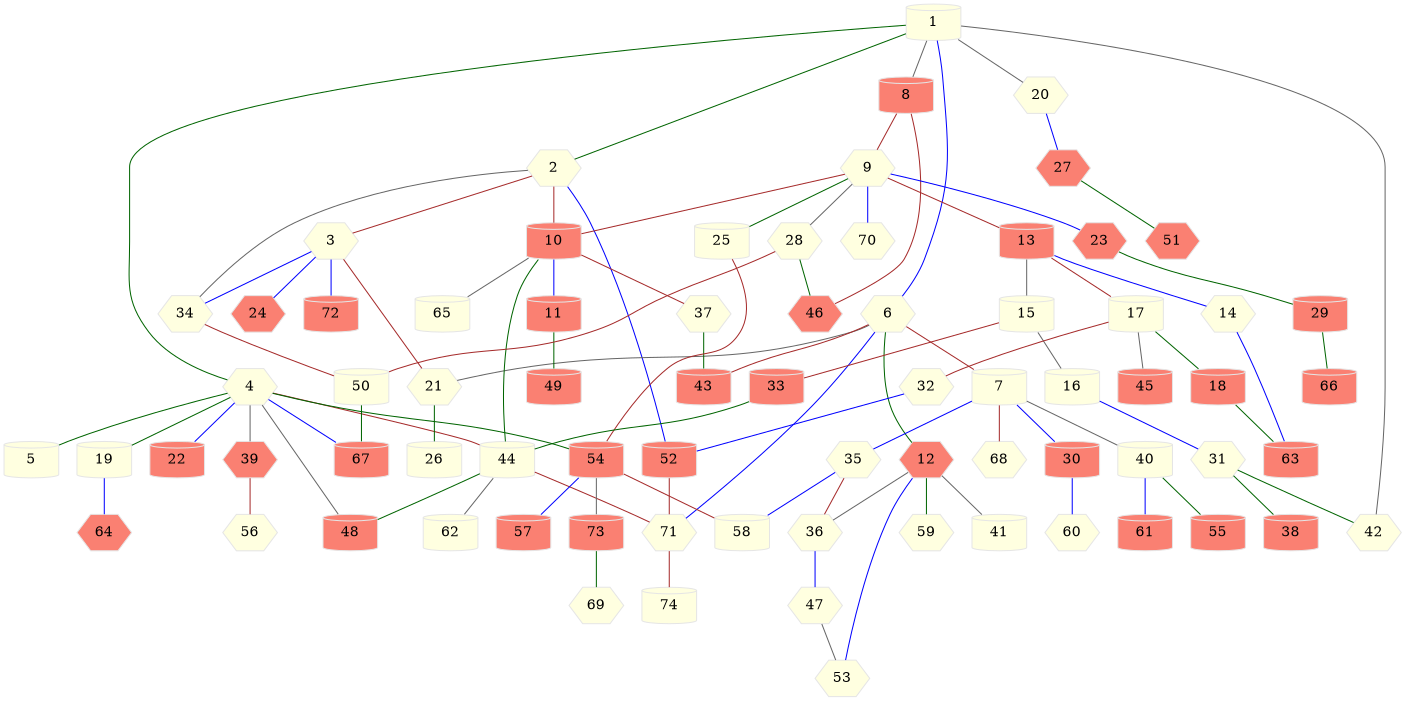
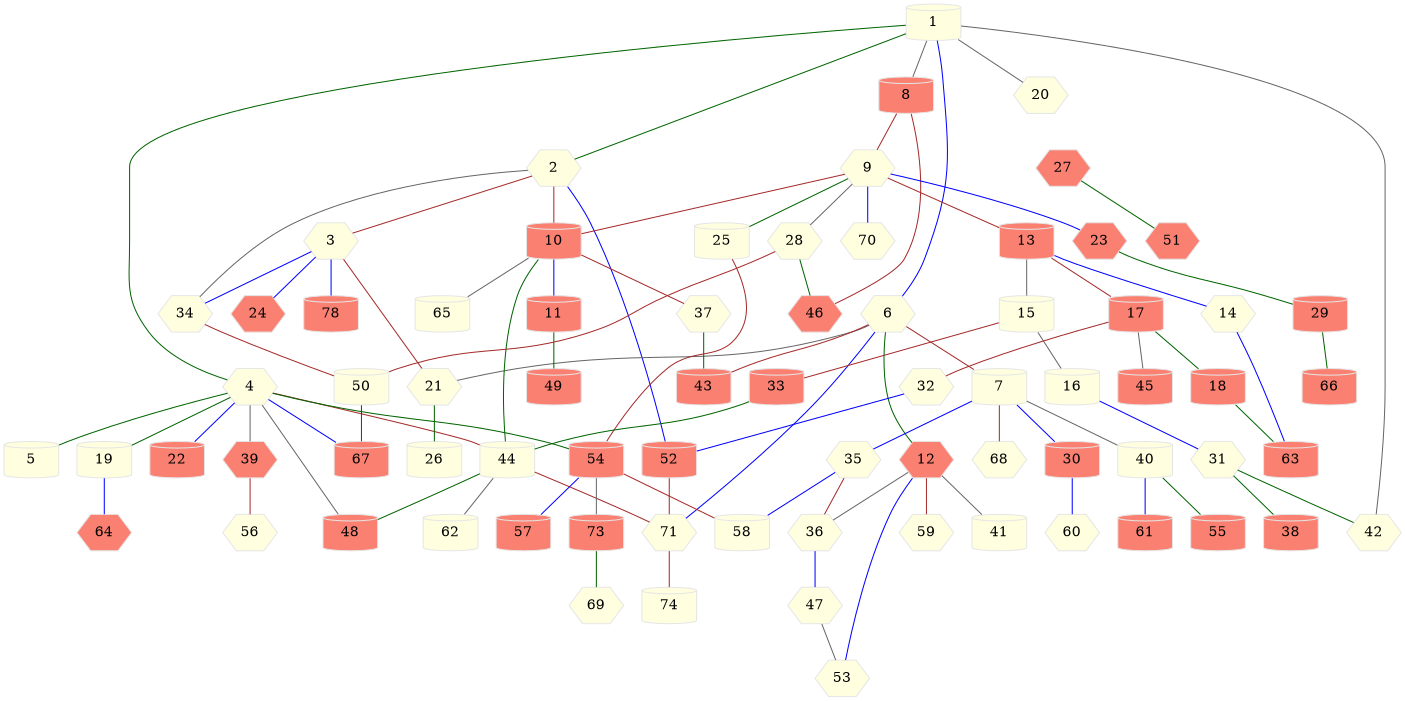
  graph {
    node [color=gray90 fillcolor=lightyellow shape=cylinder style=filled]
    edge [color=brown]
    2 [shape=hexagon]
    1
    4 [shape=hexagon]
    6 [shape=hexagon]
    8 [fillcolor=salmon]
    20 [shape=hexagon]
    42 [shape=hexagon]
    3 [shape=hexagon]
    10 [fillcolor=salmon]
    34 [shape=hexagon]
    52 [fillcolor=salmon]
    5
    19
    22 [fillcolor=salmon]
    39 [fillcolor=salmon shape=hexagon]
    44
    48 [fillcolor=salmon]
    54 [fillcolor=salmon]
    67 [fillcolor=salmon]
    21 [shape=hexagon]
    7
    12 [fillcolor=salmon shape=hexagon]
    43 [fillcolor=salmon]
    71 [shape=hexagon]
    9 [shape=hexagon]
    46 [fillcolor=salmon shape=hexagon]
    27 [fillcolor=salmon shape=hexagon]
    24 [fillcolor=salmon shape=hexagon]
-   72 [fillcolor=salmon]
+   72 [fillcolor=salmon label=78]
    11 [fillcolor=salmon]
    37 [shape=hexagon]
    65
    50
    26
    64 [fillcolor=salmon shape=hexagon]
    56 [shape=hexagon]
    62
    58
    57 [fillcolor=salmon]
    73 [fillcolor=salmon]
    30 [fillcolor=salmon]
    35 [shape=hexagon]
    40
    68 [shape=hexagon]
    36 [shape=hexagon]
    41
    53 [shape=hexagon]
    59 [shape=hexagon]
    74
    60 [shape=hexagon]
    55 [fillcolor=salmon]
    61 [fillcolor=salmon]
    13 [fillcolor=salmon]
    23 [fillcolor=salmon shape=hexagon]
    25
    28 [shape=hexagon]
    70 [shape=hexagon]
    14 [shape=hexagon]
    15
-   17
+   17 [fillcolor=salmon]
    29 [fillcolor=salmon]
    49 [fillcolor=salmon]
    47 [shape=hexagon]
    63 [fillcolor=salmon]
    16
    33 [fillcolor=salmon]
    18 [fillcolor=salmon]
    32 [shape=hexagon]
    45 [fillcolor=salmon]
    31 [shape=hexagon]
    38 [fillcolor=salmon]
    51 [fillcolor=salmon shape=hexagon]
    66 [fillcolor=salmon]
    69 [shape=hexagon]
    2 -- 3
    2 -- 10
    2 -- 34 [color=gray40]
    2 -- 52 [color=blue]
    1 -- 2 [color=darkgreen]
    1 -- 4 [color=darkgreen]
    1 -- 6 [color=blue]
    1 -- 8 [color=gray40]
    1 -- 20 [color=gray40]
    1 -- 42 [color=gray40]
    4 -- 5 [color=darkgreen]
    4 -- 19 [color=darkgreen]
    4 -- 22 [color=blue]
    4 -- 39 [color=gray40]
    4 -- 44
    4 -- 48 [color=gray40]
    4 -- 54 [color=darkgreen]
    4 -- 67 [color=blue]
    6 -- 21 [color=gray40]
    6 -- 7
    6 -- 12 [color=darkgreen]
    6 -- 43
    6 -- 71 [color=blue]
    8 -- 9
    8 -- 46
-   20 -- 27 [color=blue]
    3 -- 34 [color=blue]
    3 -- 21
    3 -- 24 [color=blue]
    3 -- 72 [color=blue]
    10 -- 44 [color=darkgreen]
    10 -- 11 [color=blue]
    10 -- 37
    10 -- 65 [color=gray40]
    34 -- 50
    52 -- 71
    19 -- 64 [color=blue]
    39 -- 56
    44 -- 48 [color=darkgreen]
    44 -- 71
    44 -- 62 [color=gray40]
    54 -- 58
    54 -- 57 [color=blue]
    54 -- 73 [color=gray40]
    21 -- 26 [color=darkgreen]
    7 -- 30 [color=blue]
    7 -- 35 [color=blue]
    7 -- 40 [color=gray40]
    7 -- 68
    12 -- 36 [color=gray40]
    12 -- 41 [color=gray40]
    12 -- 53 [color=blue]
-   12 -- 59 [color=darkgreen]
+   12 -- 59
    71 -- 74
    9 -- 10
    9 -- 13
    9 -- 23 [color=blue]
    9 -- 25 [color=darkgreen]
    9 -- 28 [color=gray40]
    9 -- 70 [color=blue]
    27 -- 51 [color=darkgreen]
    11 -- 49 [color=darkgreen]
    37 -- 43 [color=darkgreen]
    50 -- 67 [color=darkgreen]
    73 -- 69 [color=darkgreen]
    30 -- 60 [color=blue]
    35 -- 58 [color=blue]
    35 -- 36
    40 -- 55 [color=darkgreen]
    40 -- 61 [color=blue]
    36 -- 47 [color=blue]
    13 -- 14 [color=blue]
    13 -- 15 [color=gray40]
    13 -- 17
    23 -- 29 [color=darkgreen]
    25 -- 54
    28 -- 46 [color=darkgreen]
    28 -- 50
    14 -- 63 [color=blue]
    15 -- 16 [color=gray40]
    15 -- 33
    17 -- 18 [color=darkgreen]
    17 -- 32
    17 -- 45 [color=gray40]
    29 -- 66 [color=darkgreen]
    47 -- 53 [color=gray40]
    16 -- 31 [color=blue]
    33 -- 44 [color=darkgreen]
    18 -- 63 [color=darkgreen]
    32 -- 52 [color=blue]
    31 -- 42 [color=darkgreen]
    31 -- 38 [color=darkgreen]
  }
